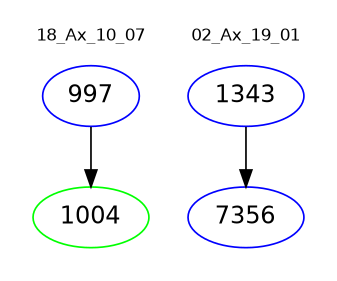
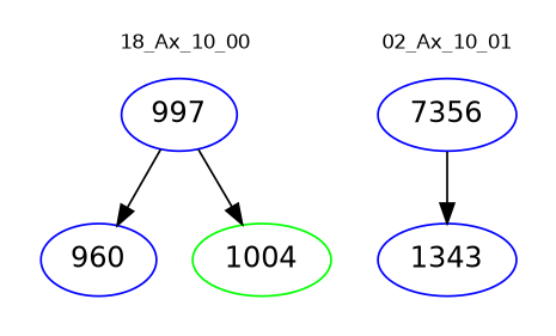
  digraph {
    fontname="DejaVu Sans"
    node [color=blue fontname="DejaVu Sans"]
    edge [color=black fontname="DejaVu Sans"]
    n1 [label=997]
+   n2 [label=960]
    n3 [color=green label=1004]
    n4 [label=1343]
    n5 [label=7356]
    subgraph cluster_1 {
      color=white
      fontsize=10
-     label="18_Ax_10_07"
+     label="18_Ax_10_00"
      n1
+     n2
      n3
    }
    subgraph cluster_2 {
      color=white
      fontsize=10
-     label="02_Ax_19_01"
+     label="02_Ax_10_01"
      n4
      n5
    }
+   n1 -> n2
    n1 -> n3
-   n4 -> n5
+   n5 -> n4
  }
